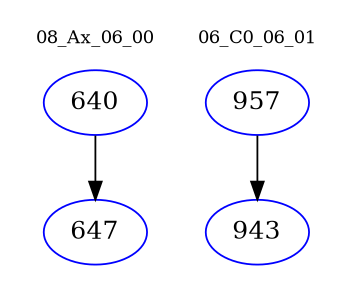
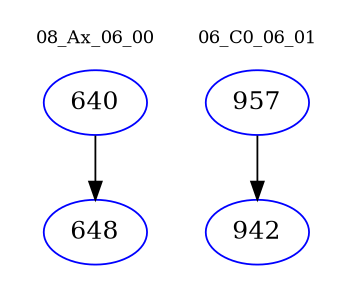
  digraph {
    fontname="DejaVu Serif"
    node [color=blue fontname="DejaVu Serif"]
    edge [color=black fontname="DejaVu Serif"]
    n1 [label=640]
-   n2 [label=647]
+   n2 [label=648]
    n3 [label=957]
-   n4 [label=943]
+   n4 [label=942]
    subgraph cluster_1 {
      color=white
      fontsize=10
      label="08_Ax_06_00"
      n1
      n2
    }
    subgraph cluster_2 {
      color=white
      fontsize=10
      label="06_C0_06_01"
      n3
      n4
    }
    n1 -> n2
    n3 -> n4
  }
